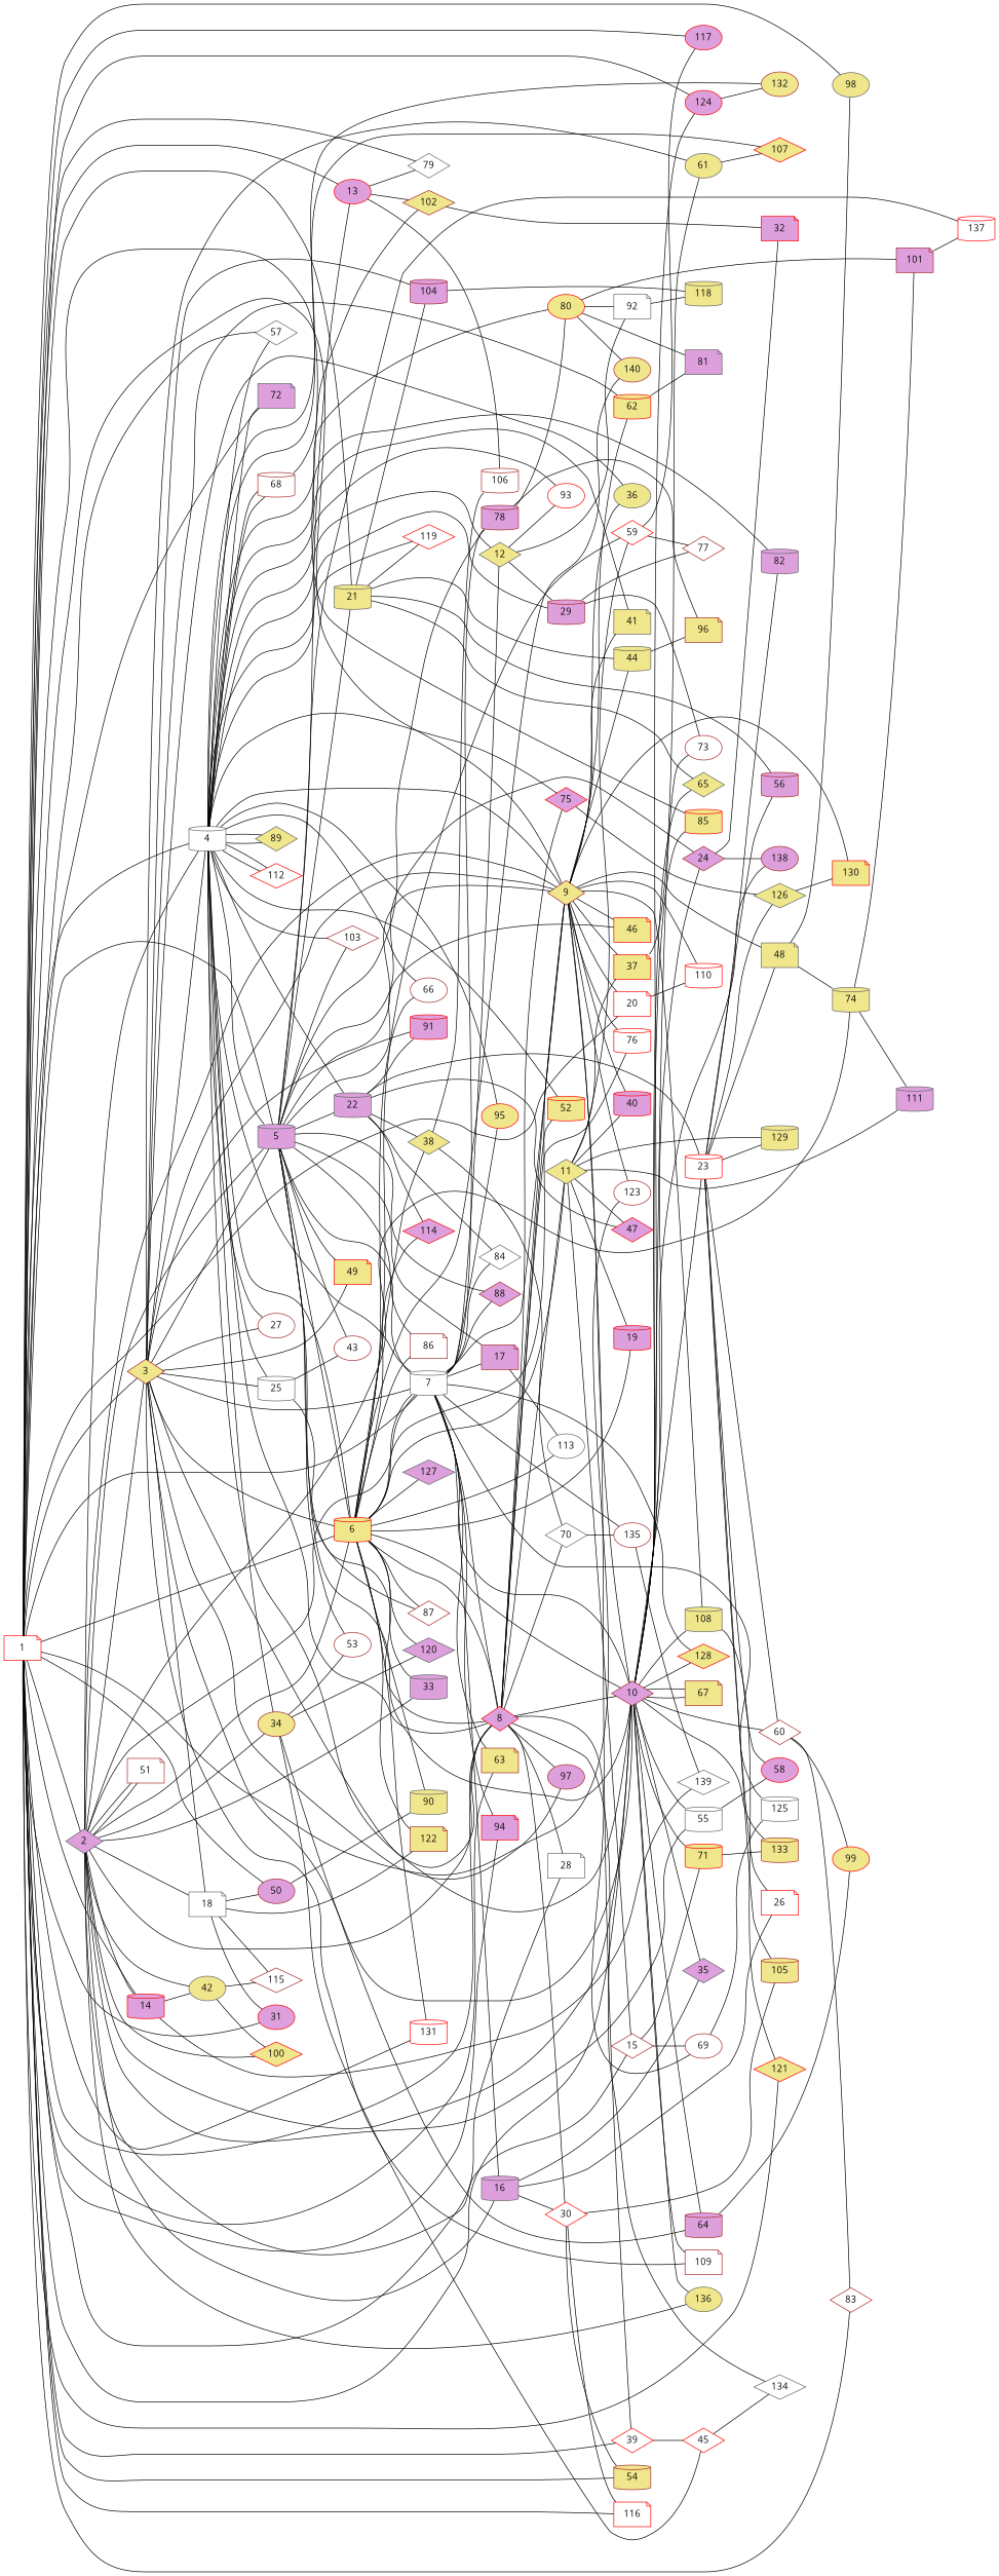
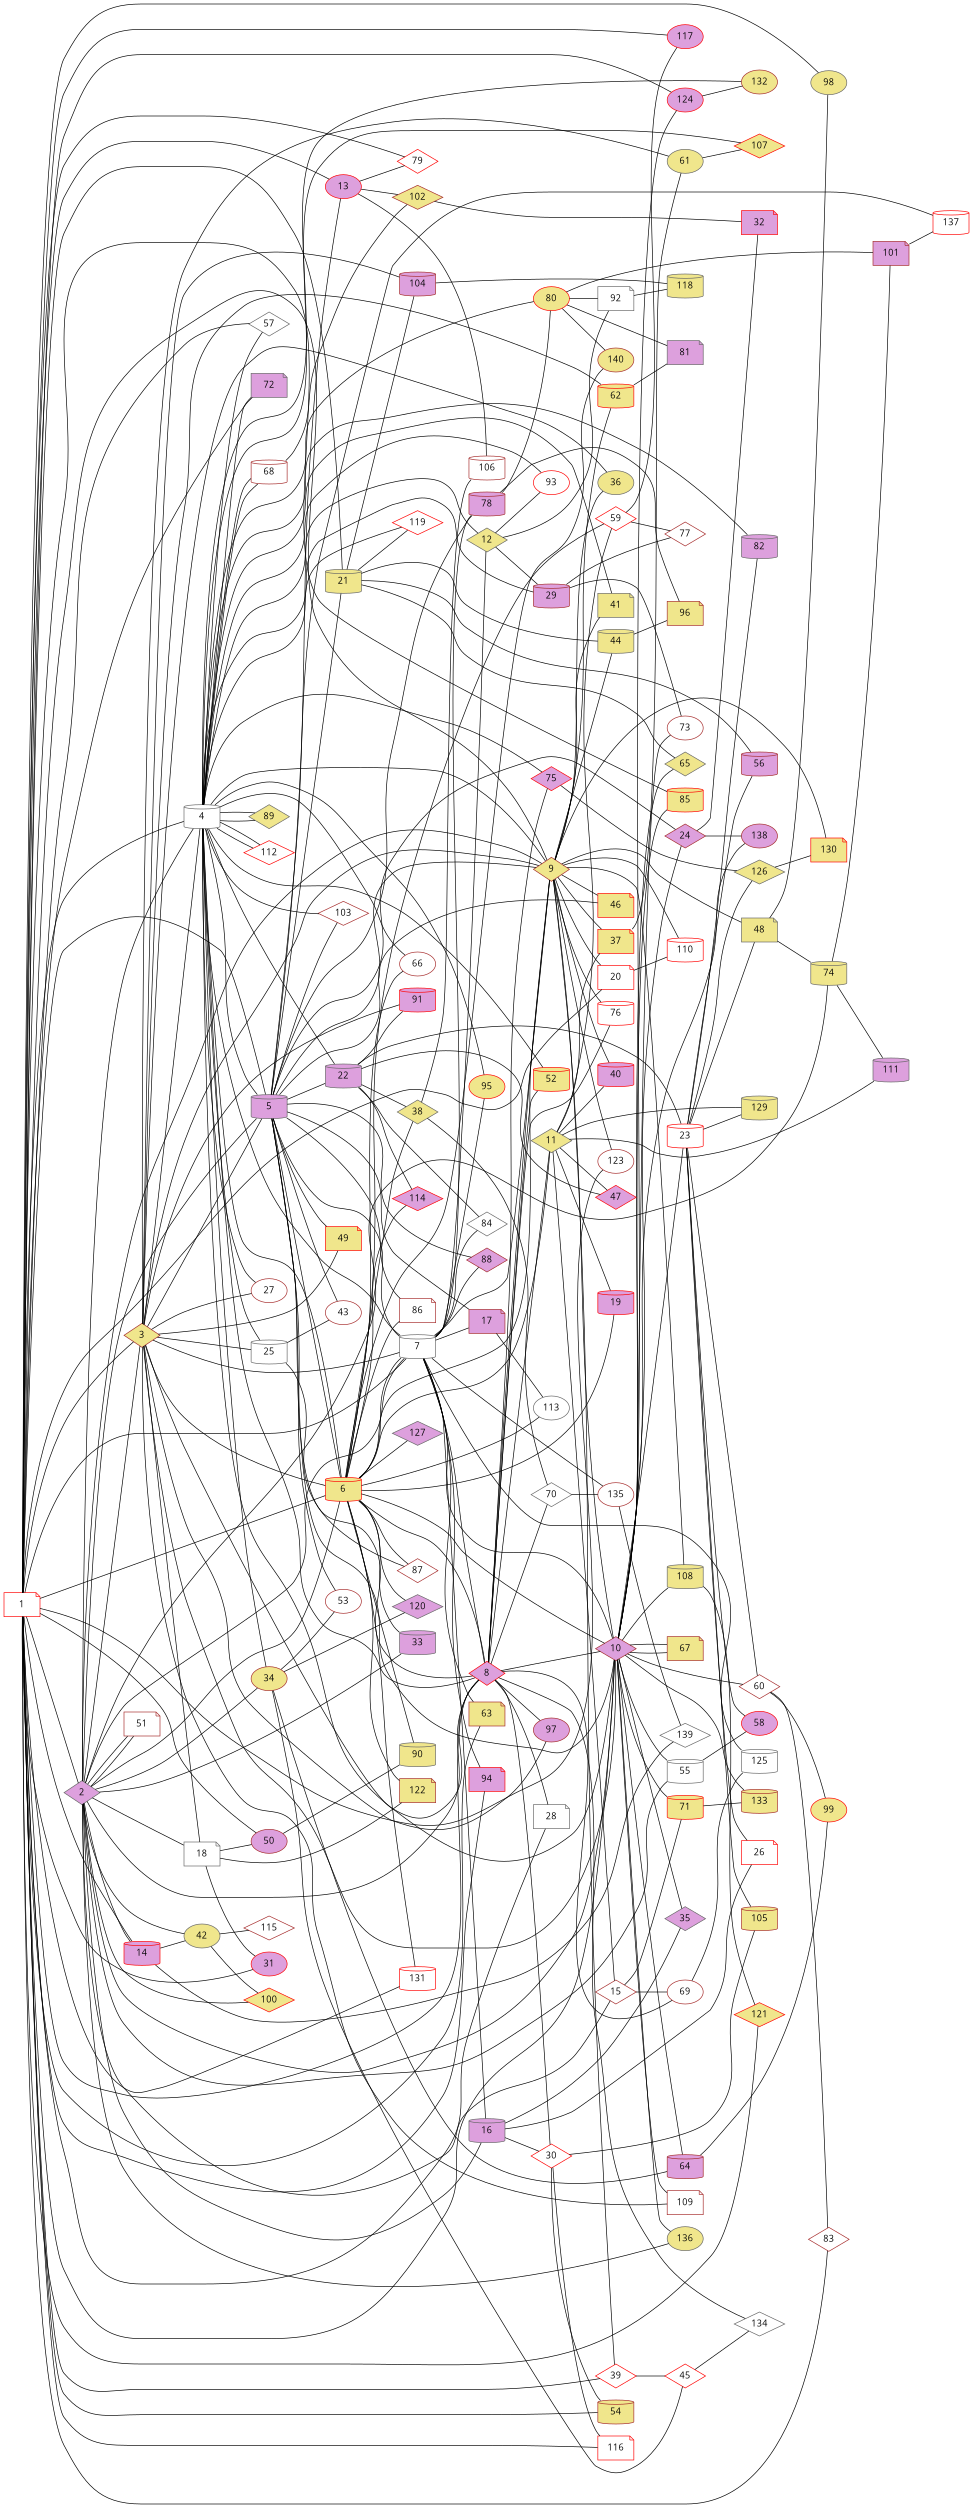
  graph {
    fontname="Open Sans"
    rankdir=LR
    node [color=red fillcolor=white fontname="Open Sans" shape=diamond style=filled]
    edge [fontname="Open Sans"]
    1 [shape=note]
    2 [color=gray40 fillcolor=plum]
    3 [color=brown fillcolor=khaki]
    4 [color=gray40 shape=cylinder]
    5 [color=gray40 fillcolor=plum shape=cylinder]
    6 [fillcolor=khaki shape=cylinder]
    7 [color=gray40 shape=cylinder]
    8 [fillcolor=plum]
    9 [color=brown fillcolor=khaki]
    10 [color=brown fillcolor=plum]
    13 [fillcolor=plum shape=ellipse]
    14 [fillcolor=plum shape=cylinder]
    20 [shape=note]
    21 [color=gray40 fillcolor=khaki shape=cylinder]
    28 [color=gray40 shape=note]
    31 [fillcolor=plum shape=ellipse]
    39
    50 [color=brown fillcolor=plum shape=ellipse]
    54 [color=brown fillcolor=khaki shape=cylinder]
    57 [color=gray40]
    63 [color=brown fillcolor=khaki shape=note]
    72 [color=gray40 fillcolor=plum shape=note]
-   79 [color=gray40]
+   79
    83 [color=brown]
    85 [fillcolor=khaki shape=cylinder]
    94 [fillcolor=plum shape=note]
    98 [color=gray40 fillcolor=khaki shape=ellipse]
    116 [shape=note]
    117 [fillcolor=plum shape=ellipse]
    121 [fillcolor=khaki]
    123 [color=brown shape=ellipse]
    124 [fillcolor=plum shape=ellipse]
    131 [shape=cylinder]
    15 [color=brown]
    16 [color=gray40 fillcolor=plum shape=cylinder]
    18 [color=gray40 shape=note]
    33 [color=gray40 fillcolor=plum shape=cylinder]
    34 [color=brown fillcolor=khaki shape=ellipse]
    42 [color=gray40 fillcolor=khaki shape=ellipse]
    51 [color=brown shape=note]
    55 [color=gray40 shape=cylinder]
    74 [color=gray40 fillcolor=khaki shape=cylinder]
    100 [fillcolor=khaki]
    136 [color=gray40 fillcolor=khaki shape=ellipse]
    25 [color=gray40 shape=cylinder]
    27 [color=brown shape=ellipse]
    36 [color=gray40 fillcolor=khaki shape=ellipse]
    49 [fillcolor=khaki shape=note]
    61 [color=gray40 fillcolor=khaki shape=ellipse]
    62 [fillcolor=khaki shape=cylinder]
    91 [fillcolor=plum shape=cylinder]
    97 [color=brown fillcolor=plum shape=ellipse]
    104 [color=brown fillcolor=plum shape=cylinder]
    109 [color=brown shape=note]
    12 [color=gray40 fillcolor=khaki]
    22 [color=gray40 fillcolor=plum shape=cylinder]
    29 [color=brown fillcolor=plum shape=cylinder]
    41 [color=gray40 fillcolor=khaki shape=note]
    52 [fillcolor=khaki shape=cylinder]
    66 [color=brown shape=ellipse]
    68 [color=brown shape=cylinder]
    75 [fillcolor=plum]
    80 [fillcolor=khaki shape=ellipse]
    82 [color=gray40 fillcolor=plum shape=cylinder]
    89 [color=gray40 fillcolor=khaki]
    93 [shape=ellipse]
    95 [fillcolor=khaki shape=ellipse]
    103 [color=brown]
    107 [fillcolor=khaki]
    112
    119
    132 [color=brown fillcolor=khaki shape=ellipse]
    17 [color=brown fillcolor=plum shape=note]
    24 [color=brown fillcolor=plum]
    43 [color=brown shape=ellipse]
    46 [fillcolor=khaki shape=note]
    53 [color=brown shape=ellipse]
    78 [color=brown fillcolor=plum shape=cylinder]
    86 [color=brown shape=note]
    88 [color=brown fillcolor=plum]
    137 [shape=cylinder]
    11 [color=gray40 fillcolor=khaki]
    19 [fillcolor=plum shape=cylinder]
    38 [color=gray40 fillcolor=khaki]
    59
    87 [color=brown]
    90 [color=gray40 fillcolor=khaki shape=cylinder]
    113 [color=gray40 shape=ellipse]
    114 [fillcolor=plum]
    120 [color=gray40 fillcolor=plum]
    122 [color=brown fillcolor=khaki shape=note]
    127 [color=gray40 fillcolor=plum]
    140 [color=brown fillcolor=khaki shape=ellipse]
    84 [color=gray40]
    125 [color=gray40 shape=cylinder]
-   128 [fillcolor=khaki]
    135 [color=brown shape=ellipse]
    30
    69 [color=brown shape=ellipse]
    70 [color=gray40]
    76 [shape=cylinder]
    134 [color=gray40]
    37 [fillcolor=khaki shape=note]
    40 [fillcolor=plum shape=cylinder]
    44 [color=gray40 fillcolor=khaki shape=cylinder]
    48 [color=gray40 fillcolor=khaki shape=note]
    108 [color=gray40 fillcolor=khaki shape=cylinder]
    110 [shape=cylinder]
    130 [fillcolor=khaki shape=note]
    23 [shape=cylinder]
    35 [color=gray40 fillcolor=plum]
    60 [color=brown]
    64 [color=brown fillcolor=plum shape=cylinder]
    65 [color=gray40 fillcolor=khaki]
    67 [color=brown fillcolor=khaki shape=note]
    71 [fillcolor=khaki shape=cylinder]
    73 [color=brown shape=ellipse]
    133 [color=brown fillcolor=khaki shape=cylinder]
    138 [color=brown fillcolor=plum shape=ellipse]
    102 [color=brown fillcolor=khaki]
    106 [color=brown shape=cylinder]
    139 [color=gray40]
    56 [color=brown fillcolor=plum shape=cylinder]
    45
    26 [shape=note]
    115 [color=brown]
    58 [fillcolor=plum shape=ellipse]
    111 [color=gray40 fillcolor=plum shape=cylinder]
    101 [color=brown fillcolor=plum shape=note]
    81 [color=gray40 fillcolor=plum shape=note]
    118 [color=gray40 fillcolor=khaki shape=cylinder]
    92 [color=gray40 shape=note]
    47 [fillcolor=plum]
    77 [color=brown]
    126 [color=gray40 fillcolor=khaki]
    32 [fillcolor=plum shape=note]
    96 [color=brown fillcolor=khaki shape=note]
    129 [color=gray40 fillcolor=khaki shape=cylinder]
    105 [color=brown fillcolor=khaki shape=cylinder]
    99 [fillcolor=khaki shape=ellipse]
    1 -- 2
    1 -- 3
    1 -- 4
    1 -- 5
    1 -- 6
    1 -- 7
    1 -- 8
    1 -- 9
    1 -- 10
    1 -- 13
    1 -- 14
    1 -- 20
    1 -- 21
    1 -- 28
    1 -- 31
    1 -- 39
    1 -- 50
    1 -- 54
    1 -- 57
    1 -- 63
    1 -- 72
    1 -- 79
    1 -- 83
    1 -- 85
    1 -- 94
    1 -- 98
    1 -- 116
    1 -- 117
    1 -- 121
    1 -- 123
    1 -- 124
    1 -- 131
    2 -- 3
    2 -- 4
    2 -- 5
    2 -- 6
    2 -- 7
    2 -- 8
    2 -- 9
    2 -- 10
    2 -- 14
    2 -- 15
    2 -- 16
    2 -- 18
    2 -- 33
    2 -- 34
    2 -- 42
    2 -- 51
    2 -- 51
    2 -- 55
    2 -- 74
    2 -- 100
    2 -- 136
    3 -- 4
    3 -- 5
    3 -- 6
    3 -- 7
    3 -- 8
    3 -- 9
    3 -- 10
    3 -- 18
    3 -- 25
    3 -- 27
    3 -- 36
    3 -- 49
    3 -- 61
    3 -- 62
    3 -- 91
    3 -- 97
    3 -- 104
    3 -- 109
    4 -- 5
    4 -- 6
    4 -- 7
    4 -- 8
    4 -- 9
    4 -- 10
    4 -- 57
    4 -- 72
    4 -- 34
    4 -- 25
    4 -- 27
    4 -- 12
    4 -- 22
    4 -- 29
    4 -- 41
    4 -- 52
    4 -- 66
    4 -- 68
    4 -- 68
    4 -- 75
    4 -- 80
    4 -- 82
    4 -- 89
    4 -- 89
    4 -- 93
    4 -- 95
    4 -- 103
    4 -- 107
    4 -- 112
    4 -- 112
    4 -- 119
    4 -- 132
    5 -- 6
    5 -- 7
    5 -- 8
    5 -- 9
    5 -- 10
    5 -- 13
    5 -- 21
    5 -- 49
    5 -- 22
    5 -- 103
    5 -- 17
    5 -- 24
    5 -- 43
    5 -- 46
    5 -- 53
    5 -- 78
    5 -- 86
    5 -- 88
    5 -- 137
    6 -- 7
    6 -- 8
    6 -- 9
    6 -- 10
    6 -- 131
    6 -- 33
    6 -- 66
    6 -- 86
    6 -- 11
    6 -- 19
    6 -- 38
    6 -- 59
    6 -- 87
    6 -- 90
    6 -- 113
    6 -- 114
    6 -- 120
    6 -- 122
    6 -- 127
    6 -- 140
    7 -- 8
    7 -- 9
    7 -- 10
    7 -- 63
    7 -- 94
    7 -- 16
    7 -- 12
    7 -- 95
    7 -- 17
    7 -- 78
    7 -- 88
    7 -- 84
    7 -- 125
-   7 -- 128
    7 -- 135
    8 -- 9
    8 -- 10
    8 -- 28
    8 -- 97
    8 -- 52
    8 -- 75
    8 -- 11
    8 -- 30
    8 -- 69
    8 -- 70
    8 -- 76
    8 -- 134
    9 -- 10
    9 -- 20
    9 -- 39
    9 -- 123
    9 -- 36
    9 -- 62
    9 -- 41
    9 -- 46
    9 -- 76
    9 -- 37
    9 -- 40
    9 -- 44
    9 -- 48
    9 -- 108
    9 -- 110
    9 -- 130
    10 -- 85
    10 -- 124
    10 -- 55
    10 -- 136
    10 -- 109
    10 -- 24
-   10 -- 128
    10 -- 108
    10 -- 23
    10 -- 35
    10 -- 60
    10 -- 64
    10 -- 65
    10 -- 67
    10 -- 67
    10 -- 71
    10 -- 73
    10 -- 133
    10 -- 138
    13 -- 79
    13 -- 102
    13 -- 106
    14 -- 42
    14 -- 139
    20 -- 110
    21 -- 104
    21 -- 119
    21 -- 44
    21 -- 65
    21 -- 56
    39 -- 45
    50 -- 90
    124 -- 132
    15 -- 69
    15 -- 71
    16 -- 30
    16 -- 35
    16 -- 26
    18 -- 31
    18 -- 50
    18 -- 122
-   18 -- 115
    34 -- 53
    34 -- 120
    34 -- 64
    34 -- 45
    42 -- 100
    42 -- 115
    55 -- 58
    74 -- 111
    74 -- 101
    25 -- 43
    25 -- 87
    61 -- 107
    62 -- 81
    104 -- 118
    12 -- 29
    12 -- 93
    12 -- 92
    22 -- 91
    22 -- 38
    22 -- 114
    22 -- 84
    22 -- 23
    22 -- 47
    29 -- 73
    29 -- 77
    68 -- 102
    75 -- 126
    80 -- 140
    80 -- 101
    80 -- 81
    80 -- 92
    17 -- 113
    24 -- 138
    24 -- 32
    78 -- 80
    78 -- 96
    11 -- 15
    11 -- 19
    11 -- 59
    11 -- 37
    11 -- 40
    11 -- 111
    11 -- 47
    11 -- 129
    38 -- 70
    38 -- 106
    59 -- 117
    59 -- 77
    135 -- 139
    30 -- 54
    30 -- 116
    30 -- 105
    69 -- 125
    70 -- 135
    37 -- 61
    44 -- 96
    48 -- 98
    48 -- 74
    108 -- 121
    23 -- 82
    23 -- 48
    23 -- 60
    23 -- 56
    23 -- 26
    23 -- 58
    23 -- 126
    23 -- 129
    23 -- 105
    60 -- 83
    60 -- 99
    64 -- 99
    71 -- 133
    102 -- 32
    45 -- 134
    101 -- 137
    92 -- 118
    126 -- 130
  }
